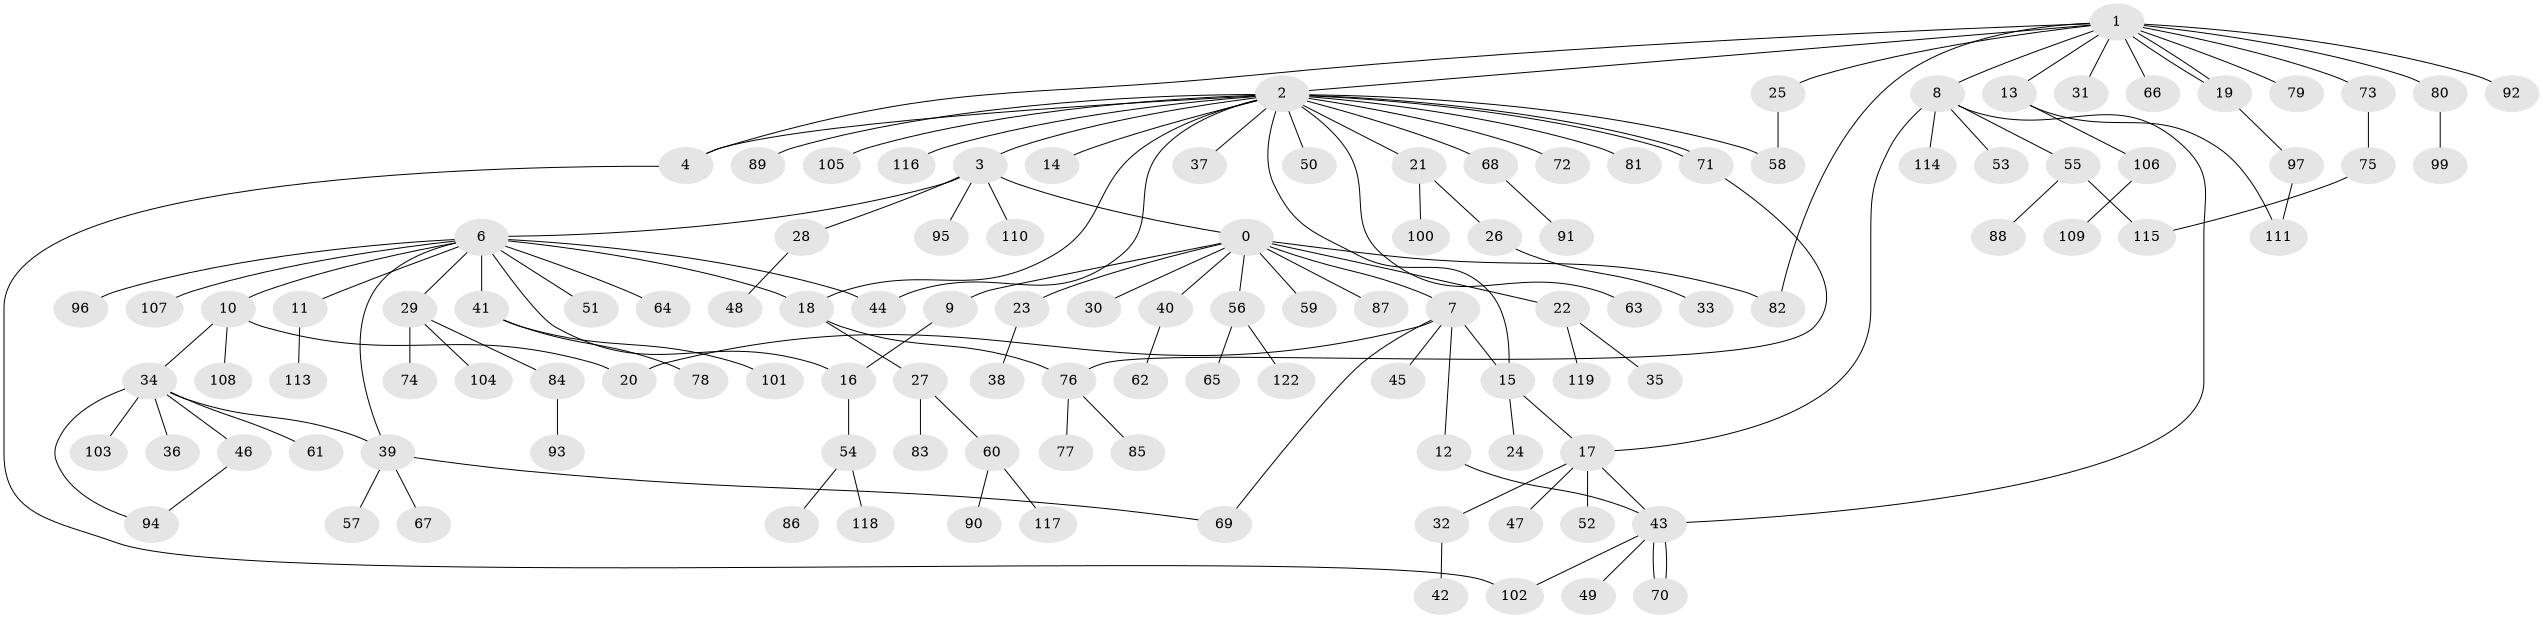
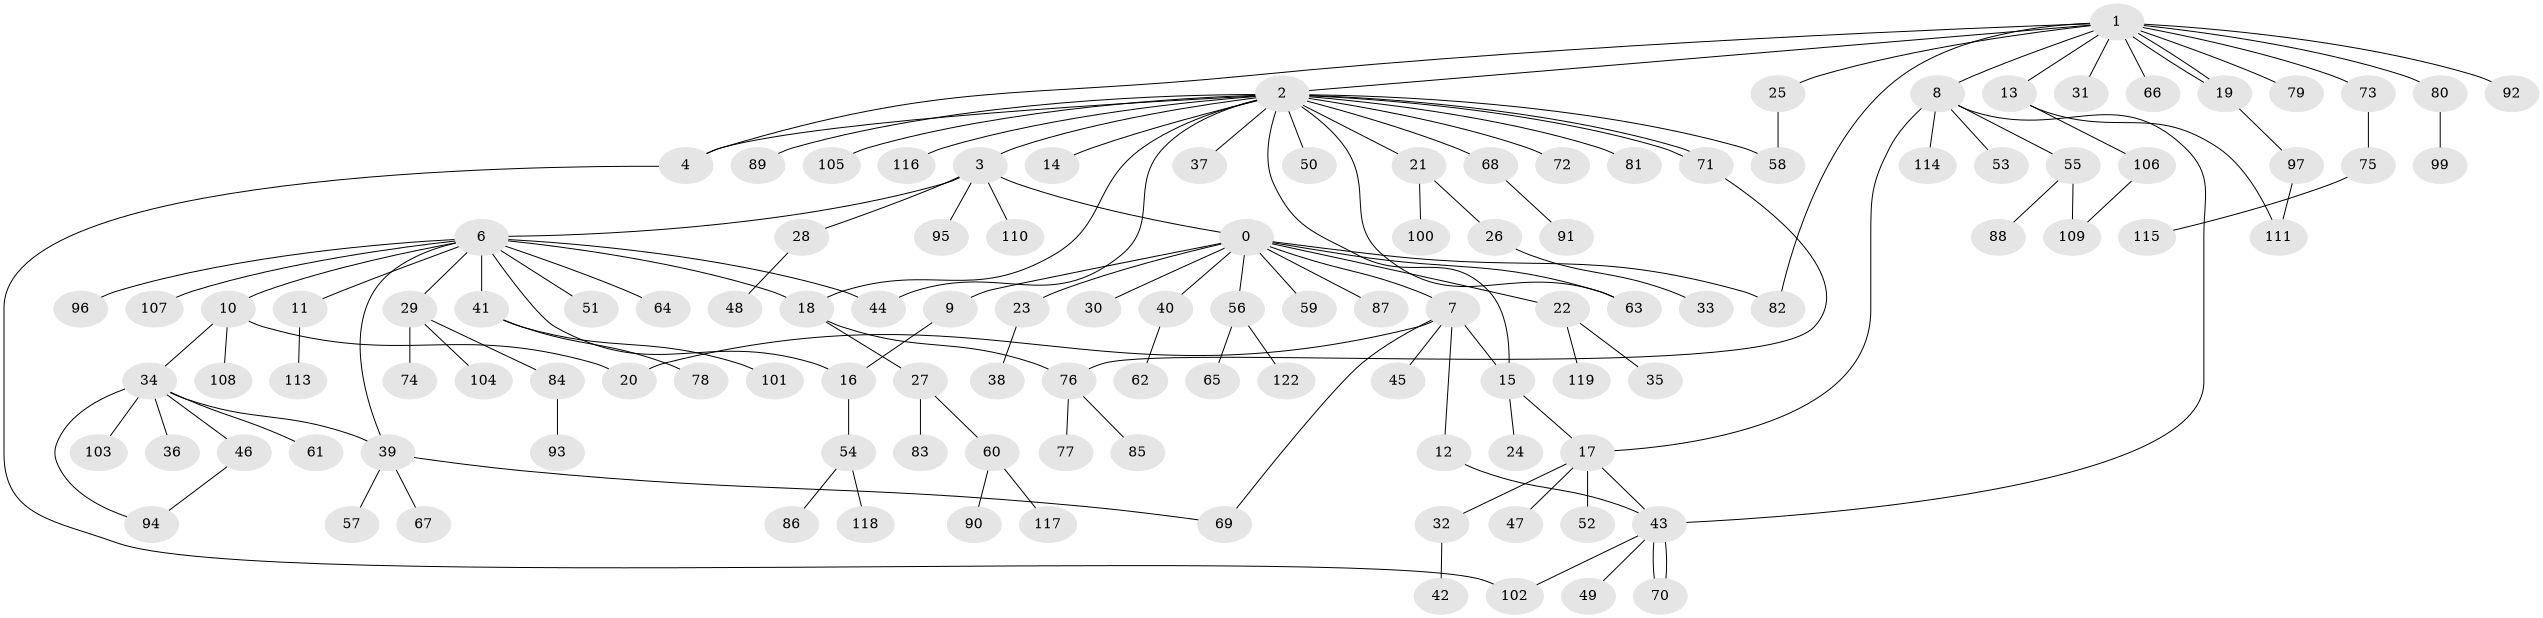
  graph {
    node [color=gray90 style=filled]
    1
    2
    4
    8
    13
    19
    25
    31
    66
    73
    79
    80
    82
    92
    3
    14
    15
    18
    21
    37
    44
    50
    58
    63
    68
    71
    72
    81
    89
    105
    116
    102
    17
    43
    53
    55
    114
    106
    111
    97
    75
    99
    n43 [label=0]
    6
    28
    95
    110
    24
    27
    76
    26
    100
    91
    7
    9
    22
    23
    30
    40
    56
    59
    87
    10
    11
    16
    29
    39
    41
    51
    64
    96
    107
    48
    12
    20
    45
    69
    35
    119
    38
    62
    65
    n83 [label=122]
    34
    108
    113
    54
    74
    84
    104
    57
    67
    78
    101
    32
    47
    52
    49
    70
    88
    115
    36
    46
    61
    94
    103
    109
    86
    118
    42
    60
    83
    77
    85
    33
    90
    117
    93
    1 -- 2
    1 -- 4
    1 -- 8
    1 -- 13
    1 -- 19
    1 -- 19
    1 -- 25
    1 -- 31
    1 -- 66
    1 -- 73
    1 -- 79
    1 -- 80
    1 -- 82
    1 -- 92
    2 -- 4
    2 -- 3
    2 -- 14
    2 -- 15
    2 -- 18
    2 -- 21
    2 -- 37
    2 -- 44
    2 -- 50
    2 -- 58
    2 -- 63
    2 -- 68
    2 -- 71
    2 -- 71
    2 -- 72
    2 -- 81
    2 -- 89
    2 -- 105
    2 -- 116
    4 -- 102
    8 -- 17
    8 -- 43
    8 -- 53
    8 -- 55
    8 -- 114
    13 -- 106
    13 -- 111
    19 -- 97
    25 -- 58
    73 -- 75
    80 -- 99
    3 -- n43
    3 -- 6
    3 -- 28
    3 -- 95
    3 -- 110
    15 -- 17
    15 -- 24
    18 -- 27
    18 -- 76
    21 -- 26
    21 -- 100
    68 -- 91
    71 -- 76
    17 -- 43
    17 -- 32
    17 -- 47
    17 -- 52
    43 -- 102
    43 -- 49
    43 -- 70
    43 -- 70
    55 -- 88
-   55 -- 115
+   55 -- 109
    106 -- 109
    97 -- 111
    75 -- 115
    n43 -- 82
+   n43 -- 63
    n43 -- 7
    n43 -- 9
    n43 -- 22
    n43 -- 23
    n43 -- 30
    n43 -- 40
    n43 -- 56
    n43 -- 59
    n43 -- 87
    6 -- 18
    6 -- 44
    6 -- 10
    6 -- 11
    6 -- 16
    6 -- 29
    6 -- 39
    6 -- 41
    6 -- 51
    6 -- 64
    6 -- 96
    6 -- 107
    28 -- 48
    27 -- 60
    27 -- 83
    76 -- 77
    76 -- 85
    26 -- 33
    7 -- 15
    7 -- 12
    7 -- 20
    7 -- 45
    7 -- 69
    9 -- 16
    22 -- 35
    22 -- 119
    23 -- 38
    40 -- 62
    56 -- 65
    56 -- n83
    10 -- 20
    10 -- 34
    10 -- 108
    11 -- 113
    16 -- 54
    29 -- 74
    29 -- 84
    29 -- 104
    39 -- 69
    39 -- 57
    39 -- 67
    41 -- 78
    41 -- 101
    12 -- 43
    34 -- 39
    34 -- 36
    34 -- 46
    34 -- 61
    34 -- 94
    34 -- 103
    54 -- 86
    54 -- 118
    84 -- 93
    32 -- 42
    46 -- 94
    60 -- 90
    60 -- 117
  }
